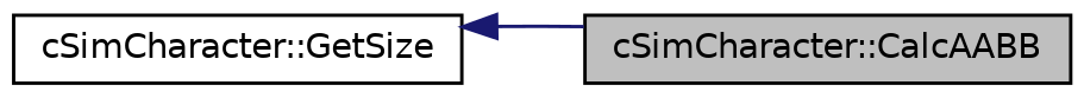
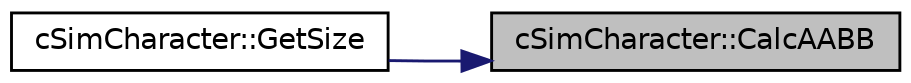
  digraph {
    rankdir=RL
    node [color=black fontname=Helvetica fontsize=10 shape=record style=filled]
    n1 [fillcolor=grey75 fontcolor=black height=0.2 label="cSimCharacter::CalcAABB" width=0.4]
    n2 [fillcolor=white height=0.2 label="cSimCharacter::GetSize" width=0.4]
-   n2 -> n1 [color=midnightblue dir=back fontname=Helvetica fontsize=10 labelfontname=Helvetica labelfontsize=10 style=solid]
+   n1 -> n2 [color=midnightblue dir=back fontname=Helvetica fontsize=10 labelfontname=Helvetica labelfontsize=10 style=solid]
  }
